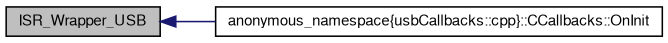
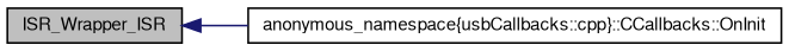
  digraph {
    rankdir=LR
    node [color=black fontname=FreeSans fontsize=10 shape=record]
-   n1 [fillcolor=grey75 fontcolor=black height=0.2 label=ISR_Wrapper_USB style=filled width=0.4]
+   n1 [fillcolor=grey75 fontcolor=black height=0.2 label=ISR_Wrapper_ISR style=filled width=0.4]
    n2 [height=0.2 label="anonymous_namespace\{usbCallbacks::cpp\}::CCallbacks::OnInit" width=0.4]
    n1 -> n2 [color=midnightblue dir=back fontname=FreeSans fontsize=10 labelfontname=FreeSans labelfontsize=10 style=solid]
  }
